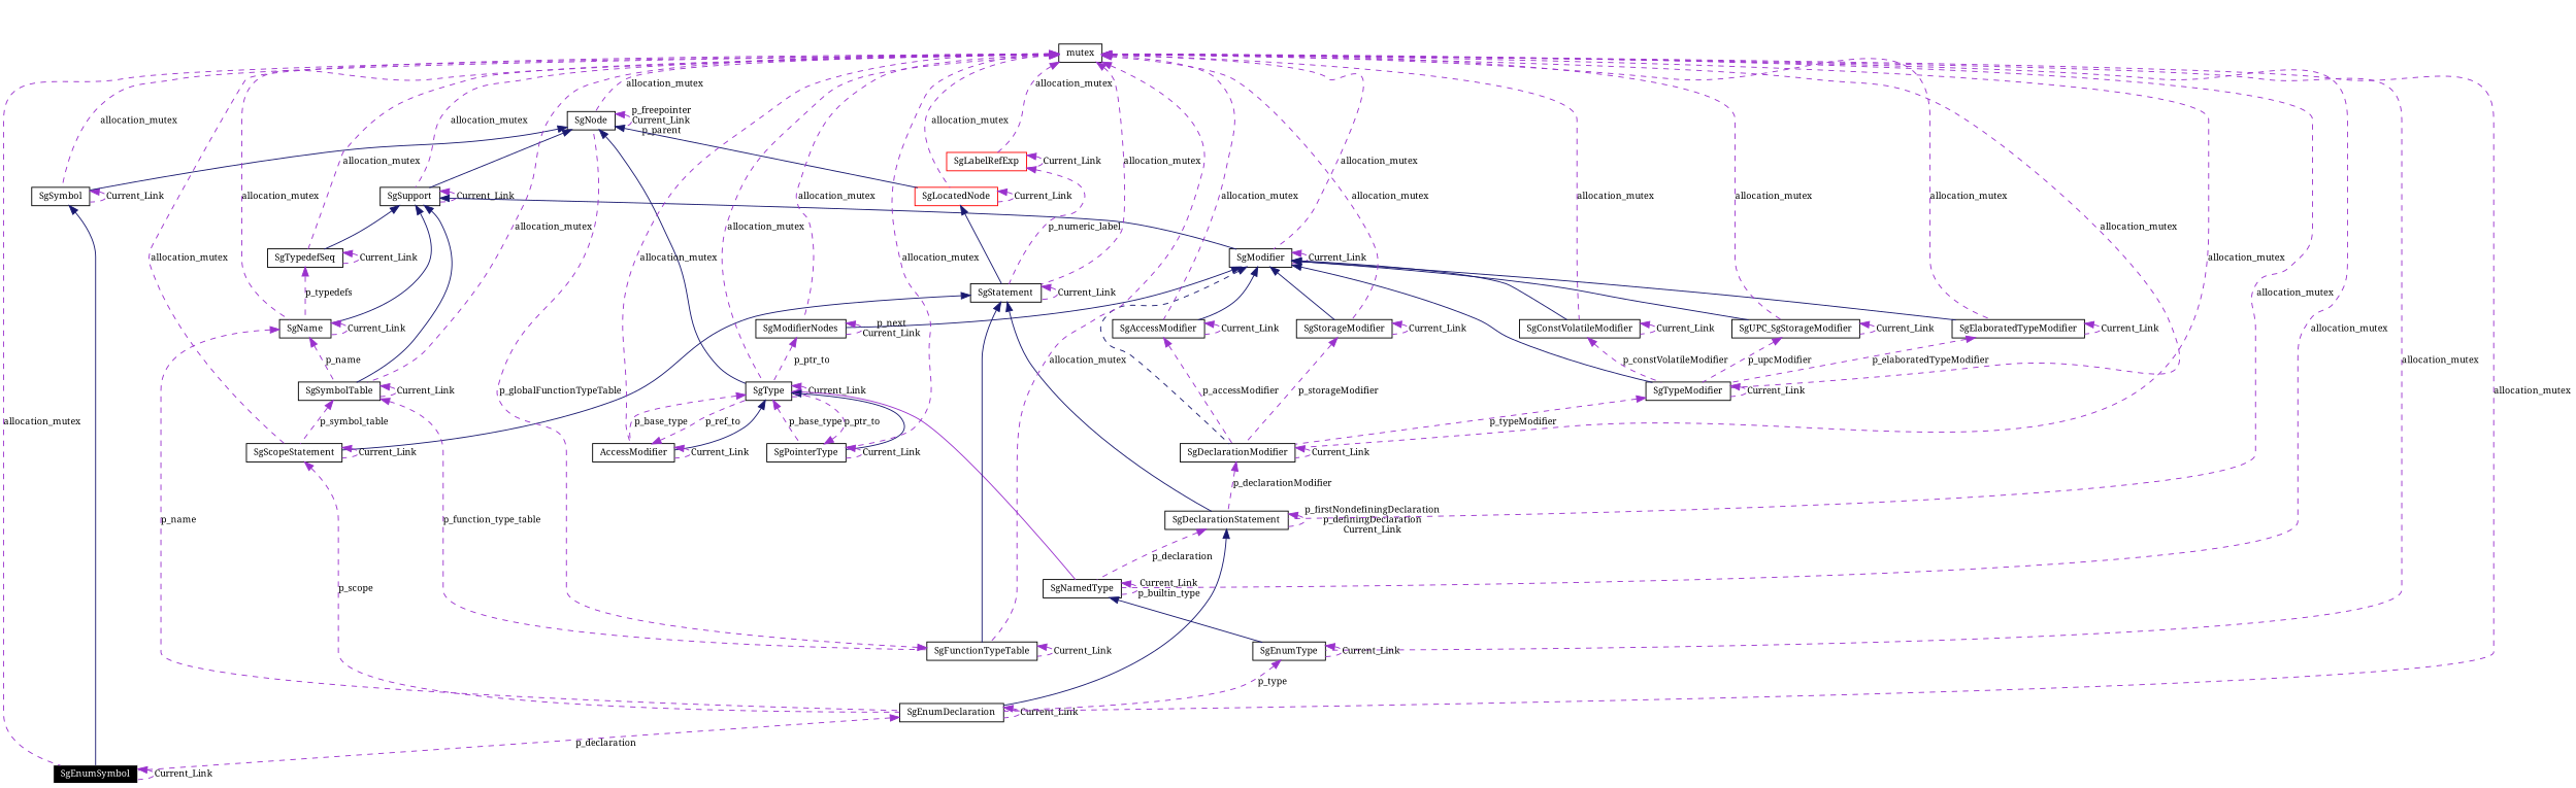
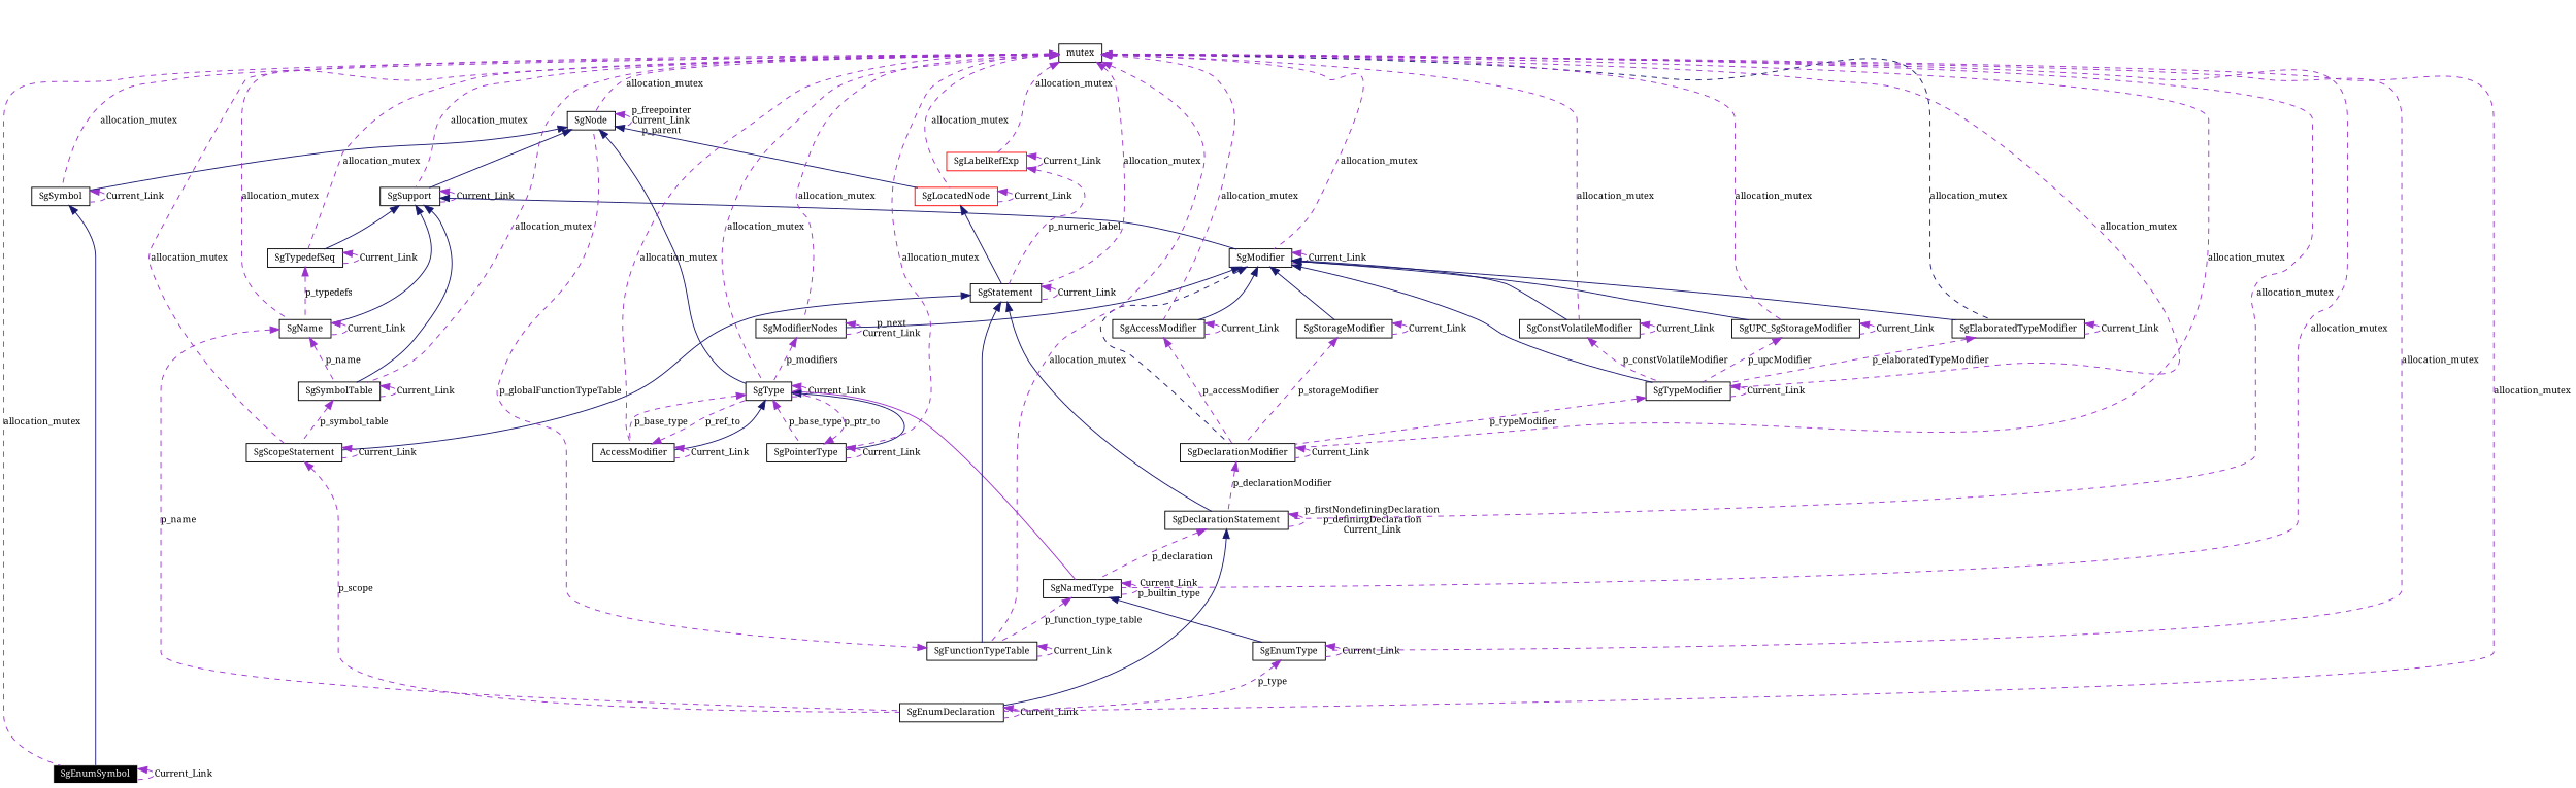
  digraph {
    fontname="Noto Serif"
    node [color=black fontname="Noto Serif" fontsize=10 shape=record]
    edge [color=darkorchid3 dir=back fontname="Noto Serif" fontsize=10 labelfontname=Helvetica labelfontsize=10 style=dashed]
    n1 [color=white fillcolor=black fontcolor=white height=0.2 label=SgEnumSymbol style=filled width=0.4]
    n2 [height=0.2 label=SgSymbol width=0.4]
    n3 [height=0.2 label=SgNode width=0.4]
    n4 [color=red height=0.2 label=SgLocatedNode width=0.4]
    n5 [height=0.2 label=SgSupport width=0.4]
    n6 [height=0.2 label=SgType width=0.4]
    n7 [height=0.2 label=SgStatement width=0.4]
    n8 [height=0.2 label=SgSymbolTable width=0.4]
    n9 [height=0.2 label=SgName width=0.4]
    n10 [height=0.2 label=SgModifier width=0.4]
    n11 [height=0.2 label=SgTypedefSeq width=0.4]
    n12 [height=0.2 label=SgNamedType width=0.4]
    n13 [height=0.2 label=SgPointerType width=0.4]
    n14 [height=0.2 label=AccessModifier width=0.4]
    n15 [height=0.2 label=SgFunctionTypeTable width=0.4]
    n16 [height=0.2 label=SgDeclarationStatement width=0.4]
    n17 [height=0.2 label=SgScopeStatement width=0.4]
    n18 [height=0.2 label=SgEnumDeclaration width=0.4]
    n19 [height=0.2 label=mutex width=0.4]
    n20 [color=red height=0.2 label=SgLabelRefExp width=0.4]
    n21 [height=0.2 label=SgDeclarationModifier width=0.4]
    n22 [height=0.2 label=SgTypeModifier width=0.4]
    n23 [height=0.2 label=SgElaboratedTypeModifier width=0.4]
    n24 [height=0.2 label=SgConstVolatileModifier width=0.4]
    n25 [height=0.2 label=SgUPC_SgStorageModifier width=0.4]
    n26 [height=0.2 label=SgStorageModifier width=0.4]
    n27 [height=0.2 label=SgAccessModifier width=0.4]
    n28 [height=0.2 label=SgEnumType width=0.4]
    n29 [height=0.2 label=SgModifierNodes width=0.4]
    n1 -> n1 [label=Current_Link]
    n2 -> n1 [color=midnightblue style=solid]
    n2 -> n2 [label=Current_Link]
    n3 -> n2 [color=midnightblue style=solid]
    n3 -> n3 [label="p_freepointer\nCurrent_Link\np_parent"]
    n3 -> n4 [color=midnightblue style=solid]
    n3 -> n5 [color=midnightblue style=solid]
    n3 -> n6 [color=midnightblue style=solid]
    n4 -> n4 [label=Current_Link]
    n4 -> n7 [color=midnightblue style=solid]
    n5 -> n5 [label=Current_Link]
    n5 -> n8 [color=midnightblue style=solid]
    n5 -> n9 [color=midnightblue style=solid]
    n5 -> n10 [color=midnightblue style=solid]
    n5 -> n11 [color=midnightblue style=solid]
    n6 -> n6 [label=Current_Link]
    n6 -> n12 [style=solid]
    n6 -> n13 [color=midnightblue style=solid]
    n6 -> n13 [label=p_base_type]
    n6 -> n14 [color=midnightblue style=solid]
    n6 -> n14 [label=p_base_type]
    n7 -> n7 [label=Current_Link]
    n7 -> n15 [color=midnightblue style=solid]
    n7 -> n16 [color=midnightblue style=solid]
    n7 -> n17 [color=midnightblue style=solid]
    n8 -> n8 [label=Current_Link]
-   n8 -> n15 [label=p_function_type_table]
+   n12 -> n15 [label=p_function_type_table]
    n8 -> n17 [label=p_symbol_table]
    n9 -> n8 [label=p_name]
    n9 -> n9 [label=Current_Link]
    n9 -> n18 [label=p_name]
    n10 -> n10 [label=Current_Link]
    n10 -> n21 [color=midnightblue]
    n10 -> n22 [color=midnightblue style=solid]
    n10 -> n23 [color=midnightblue style=solid]
    n10 -> n24 [color=midnightblue style=solid]
    n10 -> n25 [color=midnightblue style=solid]
    n10 -> n26 [color=midnightblue style=solid]
    n10 -> n27 [color=midnightblue style=solid]
    n10 -> n29 [color=midnightblue style=solid]
    n11 -> n9 [label=p_typedefs]
    n11 -> n11 [label=Current_Link]
    n12 -> n12 [label="Current_Link\np_builtin_type"]
    n12 -> n28 [color=midnightblue style=solid]
    n13 -> n6 [label=p_ptr_to]
    n13 -> n13 [label=Current_Link]
    n14 -> n6 [label=p_ref_to]
    n14 -> n14 [label=Current_Link]
    n15 -> n3 [label=p_globalFunctionTypeTable]
    n15 -> n15 [label=Current_Link]
    n16 -> n12 [label=p_declaration]
    n16 -> n16 [label="p_firstNondefiningDeclaration\np_definingDeclaration\nCurrent_Link"]
    n16 -> n18 [color=midnightblue style=solid]
    n17 -> n17 [label=Current_Link]
    n17 -> n18 [label=p_scope]
-   n18 -> n1 [label=p_declaration]
    n18 -> n18 [label=Current_Link]
    n19 -> n1 [label=allocation_mutex]
    n19 -> n2 [label=allocation_mutex]
    n19 -> n3 [label=allocation_mutex]
    n19 -> n4 [label=allocation_mutex]
    n19 -> n5 [label=allocation_mutex]
    n19 -> n6 [label=allocation_mutex]
    n19 -> n7 [label=allocation_mutex]
    n19 -> n8 [label=allocation_mutex]
    n19 -> n9 [label=allocation_mutex]
    n19 -> n10 [label=allocation_mutex]
    n19 -> n11 [label=allocation_mutex]
    n19 -> n12 [label=allocation_mutex]
    n19 -> n13 [label=allocation_mutex]
    n19 -> n14 [label=allocation_mutex]
    n19 -> n15 [label=allocation_mutex]
    n19 -> n16 [label=allocation_mutex]
    n19 -> n17 [label=allocation_mutex]
    n19 -> n18 [label=allocation_mutex]
    n19 -> n20 [label=allocation_mutex]
    n19 -> n21 [label=allocation_mutex]
    n19 -> n22 [label=allocation_mutex]
-   n19 -> n23 [label=allocation_mutex]
+   n19 -> n23 [color=midnightblue label=allocation_mutex]
    n19 -> n24 [label=allocation_mutex]
    n19 -> n25 [label=allocation_mutex]
-   n19 -> n26 [label=allocation_mutex]
    n19 -> n27 [label=allocation_mutex]
    n19 -> n28 [label=allocation_mutex]
    n19 -> n29 [label=allocation_mutex]
    n20 -> n7 [label=p_numeric_label]
    n20 -> n20 [label=Current_Link]
    n21 -> n16 [label=p_declarationModifier]
    n21 -> n21 [label=Current_Link]
    n22 -> n21 [label=p_typeModifier]
    n22 -> n22 [label=Current_Link]
    n23 -> n22 [label=p_elaboratedTypeModifier]
    n23 -> n23 [label=Current_Link]
    n24 -> n22 [label=p_constVolatileModifier]
    n24 -> n24 [label=Current_Link]
    n25 -> n22 [label=p_upcModifier]
    n25 -> n25 [label=Current_Link]
    n26 -> n21 [label=p_storageModifier]
    n26 -> n26 [label=Current_Link]
    n27 -> n21 [label=p_accessModifier]
    n27 -> n27 [label=Current_Link]
    n28 -> n18 [label=p_type]
    n28 -> n28 [label=Current_Link]
-   n29 -> n6 [label=p_ptr_to]
+   n29 -> n6 [label=p_modifiers]
    n29 -> n29 [label="p_next\nCurrent_Link"]
  }
